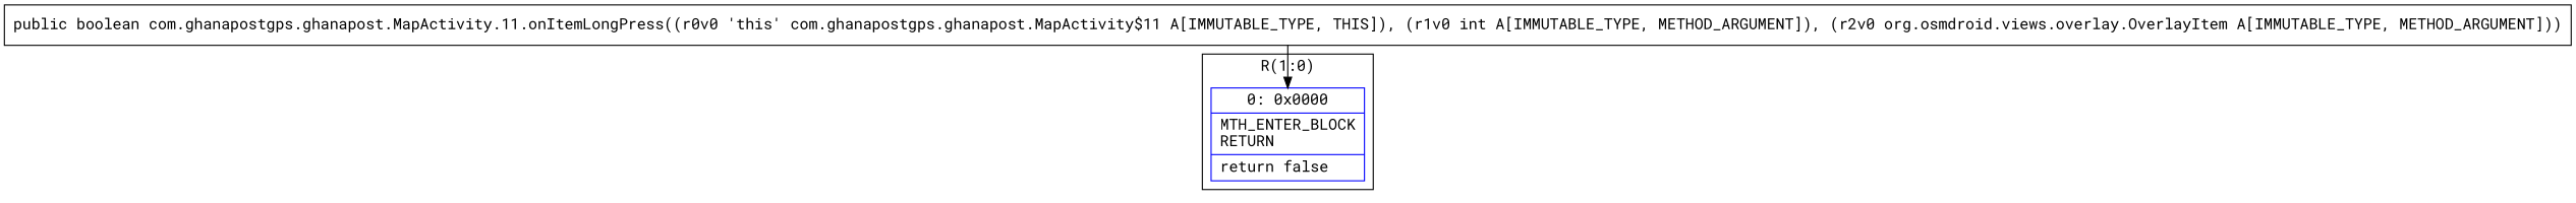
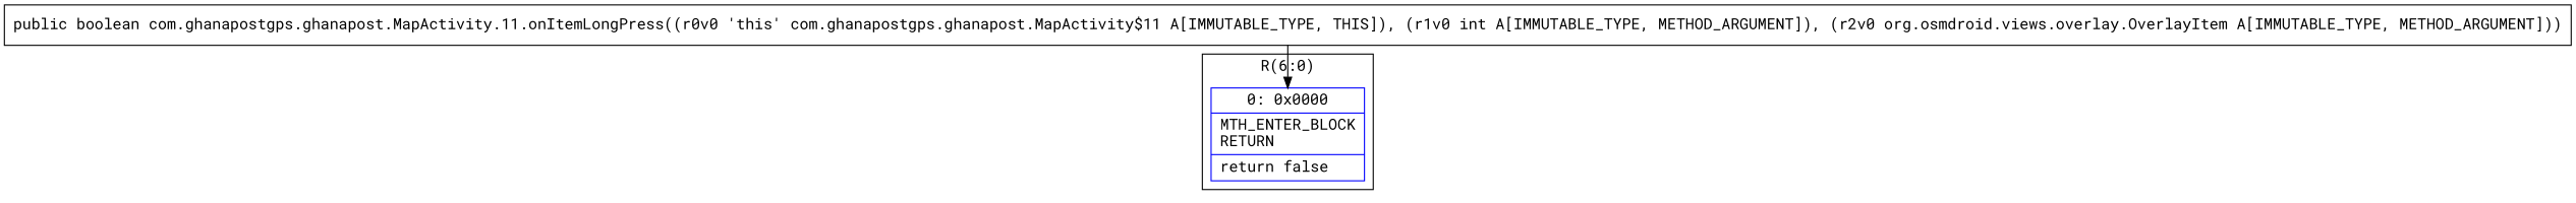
  digraph {
    fontname="Roboto Mono"
    node [shape=record fontname="Roboto Mono"]
    n1 [color=blue label="{0\:\ 0x0000|MTH_ENTER_BLOCK\lRETURN\l|return false\l}"]
    n2 [label="{public boolean com.ghanapostgps.ghanapost.MapActivity.11.onItemLongPress((r0v0 'this' com.ghanapostgps.ghanapost.MapActivity$11 A[IMMUTABLE_TYPE, THIS]), (r1v0 int A[IMMUTABLE_TYPE, METHOD_ARGUMENT]), (r2v0 org.osmdroid.views.overlay.OverlayItem A[IMMUTABLE_TYPE, METHOD_ARGUMENT])) }"]
    subgraph cluster_1 {
-     label="R(1:0)"
+     label="R(6:0)"
      n1
    }
    n2 -> n1 [fontname="Roboto Mono"]
  }
